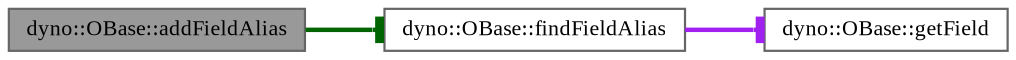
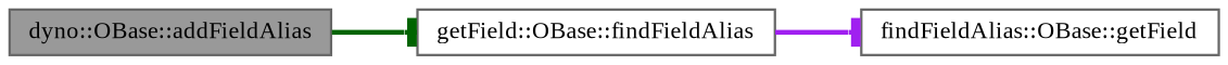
  digraph {
    fontname="Liberation Serif"
    rankdir=LR
    node [color=grey40 fillcolor=white fontname="Liberation Serif" fontsize=10 shape=box style=filled]
    edge [arrowhead=tee fontname="Liberation Serif" fontsize=10 labelfontname=Helvetica labelfontsize=10 style=bold]
    n1 [color=gray40 fillcolor=grey60 fontcolor=black height=0.2 label="dyno::OBase::addFieldAlias" width=0.4]
-   n2 [height=0.2 label="dyno::OBase::findFieldAlias" width=0.4]
-   n3 [height=0.2 label="dyno::OBase::getField" width=0.4]
+   n2 [height=0.2 label="getField::OBase::findFieldAlias" width=0.4]
+   n3 [height=0.2 label="findFieldAlias::OBase::getField" width=0.4]
    n1 -> n2 [color=darkgreen]
    n2 -> n3 [color=purple]
  }
